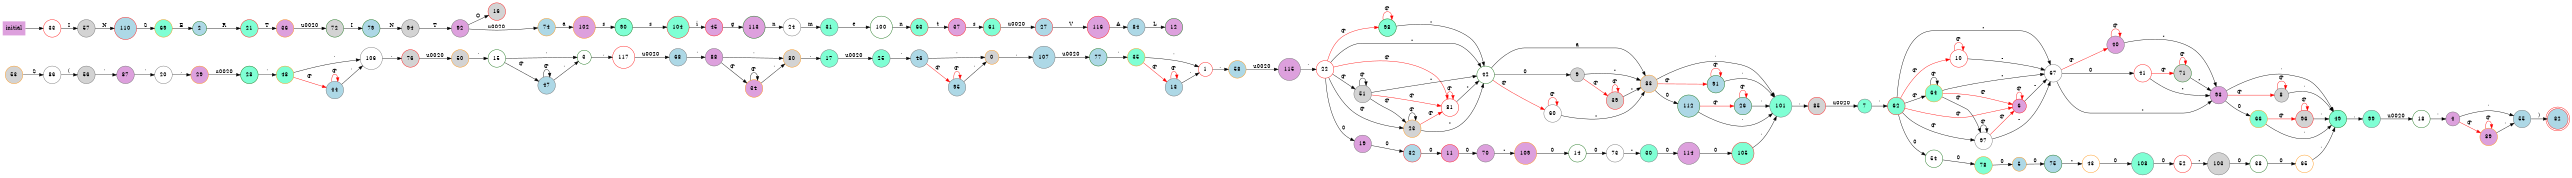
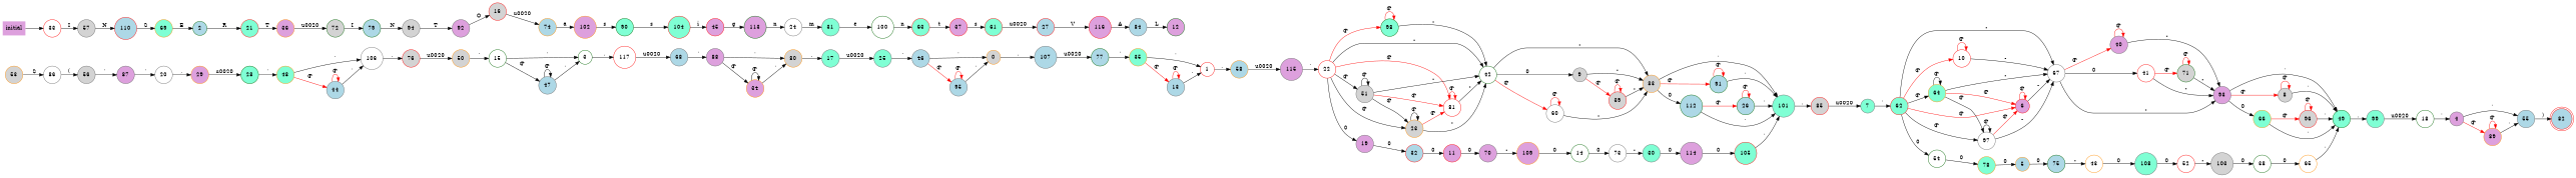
  digraph {
    rankdir=LR
    node [color=gray40 fillcolor=white shape=circle style=filled]
    0 [color=darkorange fillcolor=lightgrey]
    107 [fillcolor=lightblue]
    77 [color=darkgreen fillcolor=lightblue]
    35 [color=darkorange fillcolor=aquamarine]
    1 [color=red]
    58 [color=darkorange fillcolor=lightblue]
    115 [fillcolor=plum]
    22 [color=red]
    2 [color=darkgreen fillcolor=lightblue]
    21 [color=red fillcolor=aquamarine]
    36 [color=darkorange fillcolor=plum]
    72 [color=darkgreen fillcolor=lightgrey]
    3 [color=darkgreen]
    n14 [color=red label=117]
    68 [fillcolor=lightblue]
    88 [fillcolor=plum]
    4 [fillcolor=plum]
    89 [color=darkorange fillcolor=plum]
    55 [fillcolor=lightblue]
    82 [color=red fillcolor=lightblue shape=doublecircle]
    5 [color=darkorange fillcolor=lightblue]
    75 [color=darkgreen fillcolor=lightblue]
    43 [color=darkorange]
    108 [fillcolor=aquamarine]
    6 [color=red fillcolor=plum]
    67
    40 [fillcolor=plum]
    93 [fillcolor=plum]
    41 [color=red]
    8 [fillcolor=lightgrey]
    49 [color=darkgreen fillcolor=aquamarine]
    66 [color=darkorange fillcolor=aquamarine]
    71 [color=darkgreen fillcolor=lightgrey]
    7 [fillcolor=aquamarine]
    62 [color=red fillcolor=aquamarine]
    10 [color=red]
    54 [color=darkgreen]
    64 [color=darkorange fillcolor=aquamarine]
    97
    78 [color=darkorange fillcolor=aquamarine]
    99 [fillcolor=aquamarine]
    18 [color=darkgreen]
    9 [fillcolor=lightgrey]
    39 [color=red fillcolor=lightgrey]
    83 [color=darkorange fillcolor=lightgrey]
    101 [fillcolor=aquamarine]
    91 [color=darkgreen fillcolor=lightblue]
    112 [color=darkgreen fillcolor=lightblue]
    85 [color=red fillcolor=lightgrey]
    26 [color=darkgreen fillcolor=lightblue]
    11 [color=red fillcolor=plum]
    70 [fillcolor=plum]
    109 [color=darkorange fillcolor=plum]
    14 [color=darkgreen]
    12 [color=darkgreen fillcolor=plum]
    53 [color=darkorange fillcolor=lightgrey]
    86
    13 [fillcolor=lightblue]
    73
    30 [fillcolor=aquamarine]
    114 [fillcolor=plum]
    15 [color=darkgreen]
    47 [fillcolor=lightblue]
    16 [color=red fillcolor=lightgrey]
    74 [color=darkorange fillcolor=lightblue]
    102 [color=darkorange fillcolor=plum]
    90 [color=darkgreen fillcolor=aquamarine]
    17 [fillcolor=aquamarine]
    25 [fillcolor=aquamarine]
    46 [fillcolor=lightblue]
    95 [fillcolor=lightblue]
    19 [fillcolor=plum]
    32 [color=red fillcolor=lightblue]
    29 [color=darkorange fillcolor=plum]
    20
    28 [color=darkgreen fillcolor=aquamarine]
    48 [color=darkorange fillcolor=aquamarine]
    79 [color=darkgreen fillcolor=lightblue]
    81 [color=red]
    51 [fillcolor=lightgrey]
    23 [color=darkorange fillcolor=lightgrey]
    98 [color=darkgreen fillcolor=aquamarine]
    42 [color=darkgreen]
    60
    31 [fillcolor=aquamarine]
    24
    100 [color=darkgreen]
    63 [color=red fillcolor=aquamarine]
    27 [color=red fillcolor=lightblue]
    116 [color=red fillcolor=plum]
    84 [fillcolor=lightblue]
    44 [fillcolor=lightblue]
    106
    76 [color=red fillcolor=lightgrey]
    105 [color=red fillcolor=aquamarine]
    37 [color=red fillcolor=plum]
    33 [color=red]
    57 [fillcolor=lightgrey]
    110 [color=red fillcolor=lightblue]
    initial [color=darkgreen fillcolor=plum shape=plaintext]
    69 [color=darkorange fillcolor=aquamarine]
    34 [color=darkorange fillcolor=plum]
    80 [color=darkorange fillcolor=lightgrey]
    94 [fillcolor=lightgrey]
    61 [color=red fillcolor=aquamarine]
    38 [color=darkgreen]
    65 [color=darkorange]
    96 [color=red fillcolor=lightgrey]
    52 [color=red]
    103 [fillcolor=lightgrey]
    50 [color=darkorange fillcolor=lightgrey]
    45 [color=red fillcolor=plum]
    113 [color=darkgreen fillcolor=plum]
    56 [fillcolor=lightgrey]
    87 [fillcolor=plum]
    92 [fillcolor=plum]
    104 [color=red fillcolor=aquamarine]
    0 -> 107 [label=","]
    107 -> 77 [label="\u0020"]
    77 -> 35 [label="'"]
    35 -> 1 [label="'"]
    35 -> 13 [color=red label="@"]
    1 -> 58 [label=","]
    58 -> 115 [label="\u0020"]
    115 -> 22 [label="'"]
    22 -> 19 [label=0]
    22 -> 81 [color=red label="@"]
    22 -> 51 [label="@"]
    22 -> 23 [label="@"]
    22 -> 98 [color=red label="@"]
    22 -> 42 [label="-"]
    2 -> 21 [label=R]
    21 -> 36 [label=T]
    36 -> 72 [label="\u0020"]
    72 -> 79 [label=I]
    3 -> n14 [label=","]
    n14 -> 68 [label="\u0020"]
    68 -> 88 [label="'"]
    88 -> 34 [label="@"]
    88 -> 80 [label="'"]
    4 -> 89 [color=red label="@"]
    4 -> 55 [label="'"]
    89 -> 89 [color=red label="@"]
    89 -> 55 [label="'"]
    55 -> 82 [label=")"]
    5 -> 75 [label=0]
    75 -> 43 [label="-"]
    43 -> 108 [label=0]
    108 -> 52 [label=0]
    6 -> 6 [color=red label="@"]
    6 -> 67 [label="-"]
    67 -> 40 [color=red label="@"]
    67 -> 93 [label="-"]
    67 -> 41 [label=0]
    40 -> 40 [color=red label="@"]
    40 -> 93 [label="-"]
    93 -> 8 [color=red label="@"]
    93 -> 49 [label="'"]
    93 -> 66 [label=0]
    41 -> 93 [label="-"]
    41 -> 71 [color=red label="@"]
    8 -> 8 [color=red label="@"]
    8 -> 49 [label="'"]
    49 -> 99 [label=","]
    66 -> 49 [label="'"]
    66 -> 96 [color=red label="@"]
    71 -> 93 [label="-"]
    71 -> 71 [color=red label="@"]
    7 -> 62 [label="'"]
    62 -> 6 [color=red label="@"]
    62 -> 67 [label="-"]
    62 -> 10 [color=red label="@"]
    62 -> 54 [label=0]
    62 -> 64 [label="@"]
    62 -> 97 [label="@"]
    10 -> 67 [label="-"]
    10 -> 10 [color=red label="@"]
    54 -> 78 [label=0]
    64 -> 6 [color=red label="@"]
    64 -> 67 [label="-"]
    64 -> 64 [label="@"]
    64 -> 97 [label="@"]
    97 -> 6 [color=red label="@"]
    97 -> 67 [label="-"]
    97 -> 97 [label="@"]
    78 -> 5 [label=0]
    99 -> 18 [label="\u0020"]
    18 -> 4 [label="'"]
    9 -> 39 [color=red label="@"]
    9 -> 83 [label="-"]
    39 -> 39 [color=red label="@"]
    39 -> 83 [label="-"]
    83 -> 101 [label="'"]
    83 -> 91 [color=red label="@"]
    83 -> 112 [label=0]
    101 -> 85 [label=","]
    91 -> 101 [label="'"]
    91 -> 91 [color=red label="@"]
    112 -> 101 [label="'"]
    112 -> 26 [color=red label="@"]
    85 -> 7 [label="\u0020"]
    26 -> 101 [label="'"]
    26 -> 26 [color=red label="@"]
    11 -> 70 [label=0]
    70 -> 109 [label="-"]
    109 -> 14 [label=0]
    14 -> 73 [label=0]
    53 -> 86 [label=S]
    86 -> 56 [label="("]
    13 -> 1 [label="'"]
    13 -> 13 [color=red label="@"]
    73 -> 30 [label="-"]
    30 -> 114 [label=0]
    114 -> 105 [label=0]
    15 -> 3 [label="'"]
    15 -> 47 [label="@"]
    47 -> 3 [label="'"]
    47 -> 47 [label="@"]
-   92 -> 74 [label="\u0020"]
+   16 -> 74 [label="\u0020"]
    74 -> 102 [label=a]
    102 -> 90 [label=s]
    90 -> 104 [label=s]
    17 -> 25 [label="\u0020"]
    25 -> 46 [label="'"]
    46 -> 0 [label="'"]
    46 -> 95 [color=red label="@"]
    95 -> 0 [label="'"]
    95 -> 95 [color=red label="@"]
    19 -> 32 [label=0]
    32 -> 11 [label=0]
    29 -> 28 [label="\u0020"]
    20 -> 29 [label=","]
    28 -> 48 [label="'"]
    48 -> 44 [color=red label="@"]
    48 -> 106 [label="'"]
    79 -> 94 [label=N]
    81 -> 81 [color=red label="@"]
    81 -> 42 [label="-"]
    51 -> 81 [color=red label="@"]
    51 -> 51 [label="@"]
    51 -> 23 [label="@"]
    51 -> 42 [label="-"]
    23 -> 81 [color=red label="@"]
    23 -> 23 [label="@"]
    23 -> 42 [label="-"]
    98 -> 98 [color=red label="@"]
    98 -> 42 [label="-"]
    42 -> 9 [label=0]
-   42 -> 83 [label=a]
+   42 -> 83 [label="-"]
    42 -> 60 [color=red label="@"]
    60 -> 83 [label="-"]
    60 -> 60 [color=red label="@"]
    31 -> 100 [label=e]
    24 -> 31 [label=m]
    100 -> 63 [label=n]
    63 -> 37 [label=t]
    27 -> 116 [label=V]
    116 -> 84 [label=A]
    84 -> 12 [label=L]
    44 -> 44 [color=red label="@"]
    44 -> 106 [label="'"]
    106 -> 76 [label=","]
    76 -> 50 [label="\u0020"]
    105 -> 101 [label="'"]
    37 -> 61 [label=s]
    33 -> 57 [label=I]
    57 -> 110 [label=N]
    110 -> 69 [label=S]
    initial -> 33
    69 -> 2 [label=E]
    34 -> 34 [label="@"]
    34 -> 80 [label="'"]
    80 -> 17 [label=","]
    94 -> 92 [label=T]
    61 -> 27 [label="\u0020"]
    38 -> 65 [label=0]
    65 -> 49 [label="'"]
    96 -> 49 [label="'"]
    96 -> 96 [color=red label="@"]
    52 -> 103 [label="-"]
    103 -> 38 [label=0]
    50 -> 15 [label="'"]
    45 -> 113 [label=g]
    113 -> 24 [label=n]
    56 -> 87 [label="'"]
    87 -> 20 [label="'"]
    92 -> 16 [label=O]
    104 -> 45 [label=i]
  }
